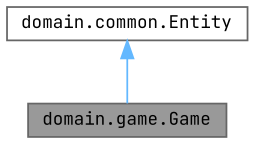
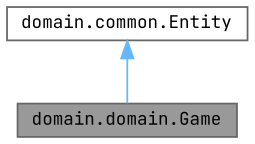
  digraph {
    fontname="JetBrains Mono"
    node [color=gray40 fontname="JetBrains Mono" fontsize=10 shape=box style=filled]
-   n1 [fillcolor=grey60 fontcolor=black height=0.2 label="domain.game.Game" width=0.4]
+   n1 [fillcolor=grey60 fontcolor=black height=0.2 label="domain.domain.Game" width=0.4]
    n2 [fillcolor=white height=0.2 label="domain.common.Entity" width=0.4]
    n2 -> n1 [color=steelblue1 dir=back fontname="JetBrains Mono" fontsize=10 labelfontname=Helvetica labelfontsize=10 style=solid]
  }
